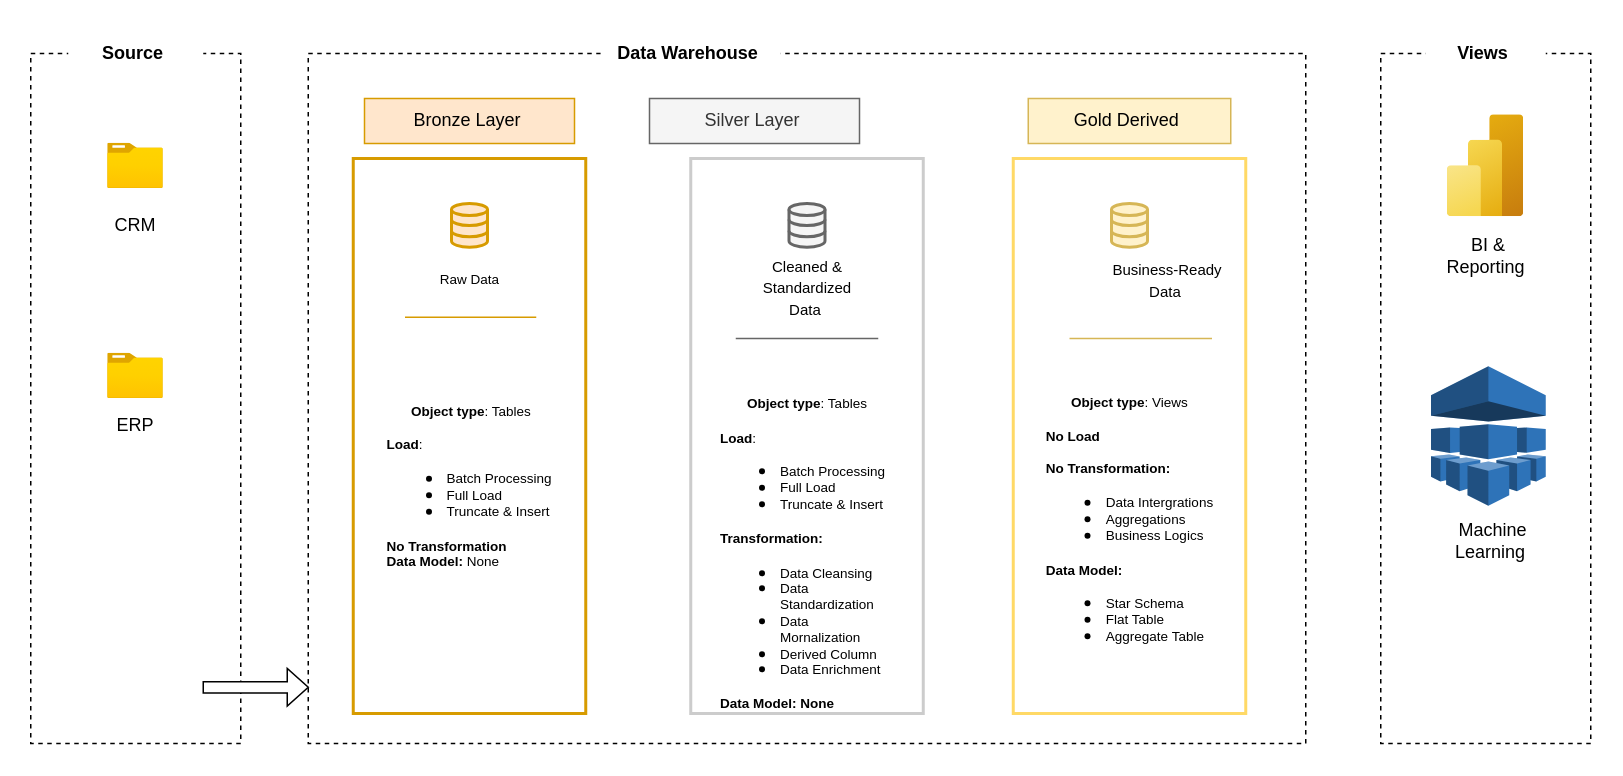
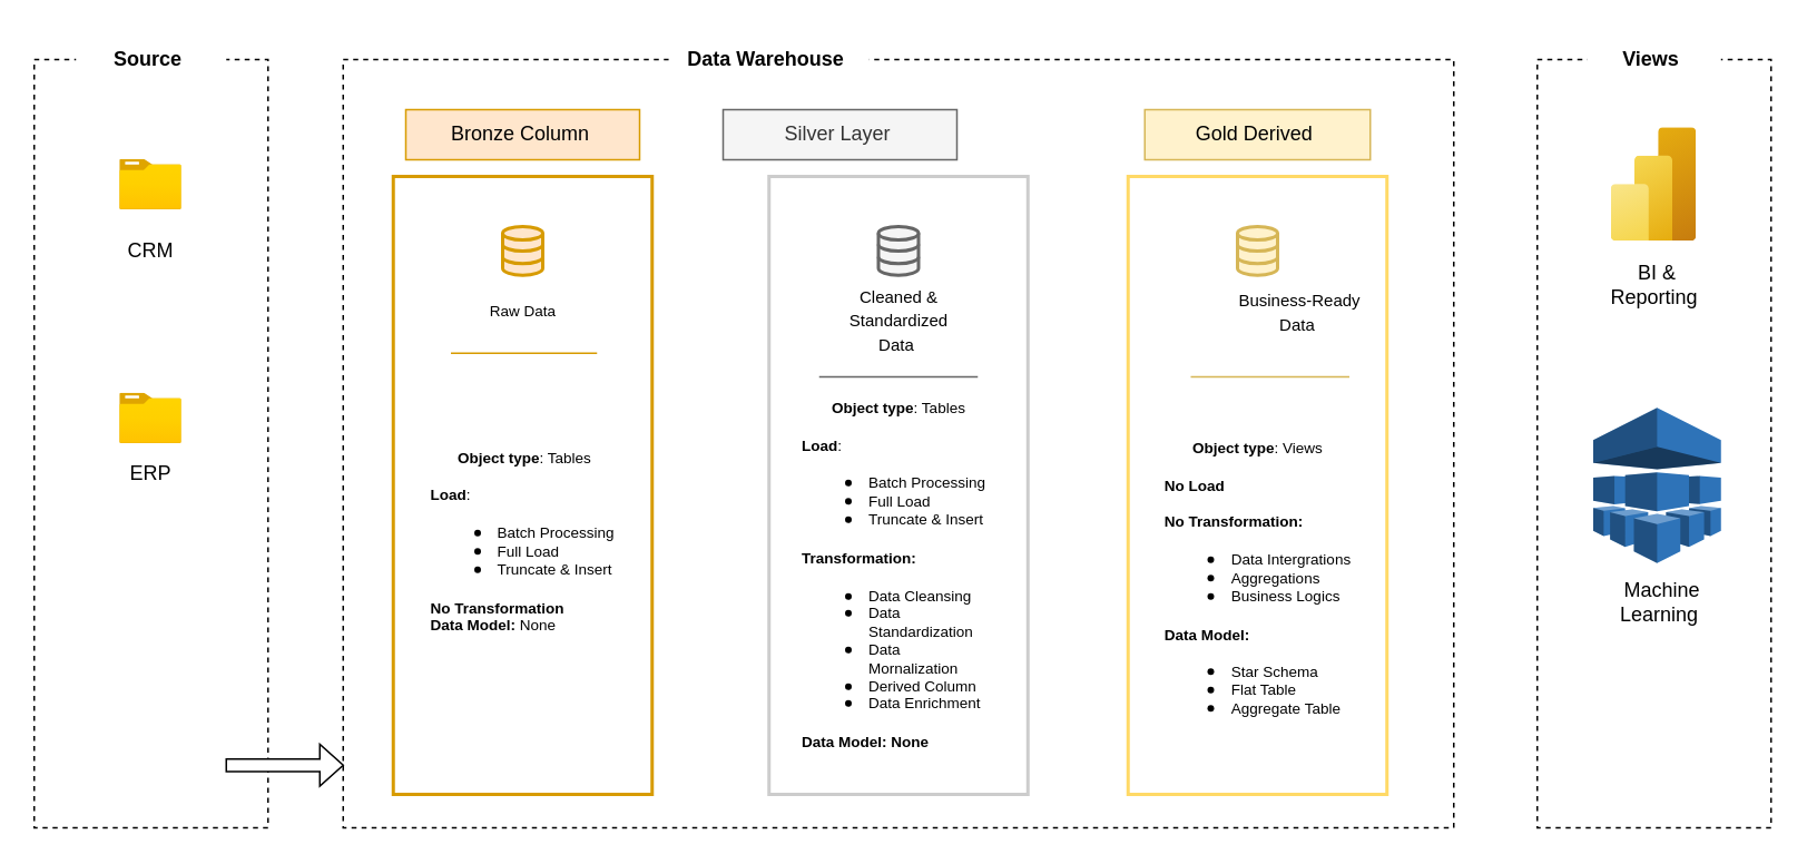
  <mxCell id="0" />
  <mxCell id="1" parent="0" />
  <mxCell id="2" value="&lt;div&gt;&lt;br&gt;&lt;/div&gt;&lt;div&gt;&lt;br&gt;&lt;/div&gt;" style="text;html=1;align=center;verticalAlign=middle;whiteSpace=wrap;rounded=0;strokeColor=default;dashed=1;" vertex="1" parent="1"><mxGeometry x="20" y="35" width="140" height="460" as="geometry" /></mxCell>
  <mxCell id="3" value="Source&amp;nbsp;" style="rounded=0;whiteSpace=wrap;html=1;gradientColor=none;fillColor=default;strokeColor=none;fontStyle=1" vertex="1" parent="1"><mxGeometry x="45" y="20" width="90" height="30" as="geometry" /></mxCell>
  <mxCell id="4" value="&lt;div&gt;&lt;br&gt;&lt;/div&gt;&lt;div&gt;&lt;br&gt;&lt;/div&gt;" style="text;html=1;align=center;verticalAlign=middle;whiteSpace=wrap;rounded=0;strokeColor=default;dashed=1;" vertex="1" parent="1"><mxGeometry x="205" y="35" width="665" height="460" as="geometry" /></mxCell>
  <mxCell id="5" value="Data Warehouse&amp;nbsp;" style="rounded=0;whiteSpace=wrap;html=1;strokeColor=none;fontStyle=1" vertex="1" parent="1"><mxGeometry x="400" y="25" width="120" height="20" as="geometry" /></mxCell>
  <mxCell id="6" value="&lt;div&gt;&lt;br&gt;&lt;/div&gt;&lt;div&gt;&lt;br&gt;&lt;/div&gt;" style="text;html=1;align=center;verticalAlign=middle;whiteSpace=wrap;rounded=0;strokeColor=#d79b00;fillColor=none;strokeWidth=2;" vertex="1" parent="1"><mxGeometry x="235" y="105" width="155" height="370" as="geometry" /></mxCell>
- <mxCell id="7" value="Bronze Layer&amp;nbsp;" style="rounded=0;whiteSpace=wrap;html=1;fillColor=#ffe6cc;strokeColor=#d79b00;" vertex="1" parent="1"><mxGeometry x="242.5" y="65" width="140" height="30" as="geometry" /></mxCell>
+ <mxCell id="7" value="Bronze Column&amp;nbsp;" style="rounded=0;whiteSpace=wrap;html=1;fillColor=#ffe6cc;strokeColor=#d79b00;" vertex="1" parent="1"><mxGeometry x="242.5" y="65" width="140" height="30" as="geometry" /></mxCell>
  <mxCell id="8" value="Silver Layer&amp;nbsp;" style="rounded=0;whiteSpace=wrap;html=1;fillColor=#f5f5f5;strokeColor=#666666;fontColor=#333333;" vertex="1" parent="1"><mxGeometry x="432.5" y="65" width="140" height="30" as="geometry" /></mxCell>
  <mxCell id="9" value="Gold Derived&amp;nbsp;" style="rounded=0;whiteSpace=wrap;html=1;fillColor=#fff2cc;strokeColor=#d6b656;" vertex="1" parent="1"><mxGeometry x="685" y="65" width="135" height="30" as="geometry" /></mxCell>
  <mxCell id="10" value="" style="image;aspect=fixed;html=1;points=[];align=center;fontSize=12;image=img/lib/azure2/general/Folder_Blank.svg;" vertex="1" parent="1"><mxGeometry x="71.44" y="95" width="37.11" height="30.12" as="geometry" /></mxCell>
  <mxCell id="11" value="" style="image;aspect=fixed;html=1;points=[];align=center;fontSize=12;image=img/lib/azure2/general/Folder_Blank.svg;" vertex="1" parent="1"><mxGeometry x="71.44" y="235" width="37.11" height="30.12" as="geometry" /></mxCell>
  <mxCell id="12" value="CRM" style="text;html=1;align=center;verticalAlign=middle;whiteSpace=wrap;rounded=0;" vertex="1" parent="1"><mxGeometry x="60" y="135" width="60" height="30" as="geometry" /></mxCell>
  <mxCell id="13" value="ERP&lt;div&gt;&lt;br&gt;&lt;/div&gt;" style="text;html=1;align=center;verticalAlign=middle;whiteSpace=wrap;rounded=0;" vertex="1" parent="1"><mxGeometry x="60" y="275" width="60" height="30" as="geometry" /></mxCell>
  <mxCell id="14" value="" style="shape=singleArrow;whiteSpace=wrap;html=1;" vertex="1" parent="1"><mxGeometry x="135" y="445" width="70" height="25" as="geometry" /></mxCell>
  <mxCell id="15" value="" style="html=1;verticalLabelPosition=bottom;align=center;labelBackgroundColor=#ffffff;verticalAlign=top;strokeWidth=2;strokeColor=#d79b00;shadow=0;dashed=0;shape=mxgraph.ios7.icons.data;fillColor=#ffe6cc;" vertex="1" parent="1"><mxGeometry x="300.5" y="135" width="24" height="29.1" as="geometry" /></mxCell>
  <mxCell id="16" value="" style="html=1;verticalLabelPosition=bottom;align=center;labelBackgroundColor=#ffffff;verticalAlign=top;strokeWidth=2;strokeColor=#d6b656;shadow=0;dashed=0;shape=mxgraph.ios7.icons.data;fillColor=#fff2cc;" vertex="1" parent="1"><mxGeometry x="740.5" y="135" width="24" height="29.1" as="geometry" /></mxCell>
  <mxCell id="17" value="" style="html=1;verticalLabelPosition=bottom;align=center;labelBackgroundColor=#ffffff;verticalAlign=top;strokeWidth=2;strokeColor=#666666;shadow=0;dashed=0;shape=mxgraph.ios7.icons.data;fillColor=#f5f5f5;fontColor=#333333;" vertex="1" parent="1"><mxGeometry x="525.5" y="135" width="24" height="29.1" as="geometry" /></mxCell>
  <mxCell id="18" value="&lt;font style=&quot;font-size: 9px;&quot;&gt;Raw Data&lt;/font&gt;" style="text;html=1;align=center;verticalAlign=middle;whiteSpace=wrap;rounded=0;" vertex="1" parent="1"><mxGeometry x="282.5" y="170" width="60" height="30" as="geometry" /></mxCell>
  <mxCell id="19" value="&lt;font style=&quot;font-size: 10px;&quot;&gt;Cleaned &amp;amp; Standardized Data&amp;nbsp;&lt;/font&gt;" style="text;html=1;align=center;verticalAlign=middle;whiteSpace=wrap;rounded=0;" vertex="1" parent="1"><mxGeometry x="498.5" y="170.9" width="78" height="40" as="geometry" /></mxCell>
  <mxCell id="20" value="&lt;font style=&quot;font-size: 10px;&quot;&gt;Business-Ready Data&amp;nbsp;&lt;/font&gt;" style="text;html=1;align=center;verticalAlign=middle;whiteSpace=wrap;rounded=0;" vertex="1" parent="1"><mxGeometry x="737.5" y="170.9" width="80" height="30.45" as="geometry" /></mxCell>
  <mxCell id="21" style="edgeStyle=orthogonalEdgeStyle;rounded=0;orthogonalLoop=1;jettySize=auto;html=1;exitX=0.5;exitY=1;exitDx=0;exitDy=0;" edge="1" parent="1" source="19" target="19"><mxGeometry relative="1" as="geometry" /></mxCell>
  <mxCell id="22" value="" style="verticalLabelPosition=bottom;shadow=0;dashed=0;align=center;html=1;verticalAlign=top;strokeWidth=1;shape=mxgraph.mockup.markup.line;strokeColor=#d79b00;fillColor=#ffe6cc;" vertex="1" parent="1"><mxGeometry x="269.5" y="200.9" width="87.5" height="20" as="geometry" /></mxCell>
  <mxCell id="23" value="" style="verticalLabelPosition=bottom;shadow=0;dashed=0;align=center;html=1;verticalAlign=top;strokeWidth=1;shape=mxgraph.mockup.markup.line;strokeColor=#666666;fillColor=#f5f5f5;fontColor=#333333;" vertex="1" parent="1"><mxGeometry x="490" y="215" width="95" height="20" as="geometry" /></mxCell>
  <mxCell id="24" value="" style="verticalLabelPosition=bottom;shadow=0;dashed=0;align=center;html=1;verticalAlign=top;strokeWidth=1;shape=mxgraph.mockup.markup.line;strokeColor=#d6b656;fillColor=#fff2cc;" vertex="1" parent="1"><mxGeometry x="712.5" y="215" width="95" height="20" as="geometry" /></mxCell>
  <mxCell id="25" value="&lt;div style=&quot;line-height: 90%;&quot;&gt;&lt;font style=&quot;font-size: 9px; line-height: 90%;&quot;&gt;&lt;b&gt;Object type&lt;/b&gt;: Tables&lt;/font&gt;&lt;div style=&quot;text-align: left;&quot;&gt;&lt;font style=&quot;font-size: 9px;&quot;&gt;&lt;br&gt;&lt;/font&gt;&lt;/div&gt;&lt;div style=&quot;text-align: left;&quot;&gt;&lt;font style=&quot;font-size: 9px; line-height: 90%;&quot;&gt;&lt;b&gt;Load&lt;/b&gt;:&lt;/font&gt;&lt;/div&gt;&lt;div style=&quot;text-align: left;&quot;&gt;&lt;ul&gt;&lt;li&gt;&lt;font style=&quot;font-size: 9px; line-height: 90%;&quot;&gt;Batch Processing&amp;nbsp;&lt;/font&gt;&lt;/li&gt;&lt;li&gt;&lt;font style=&quot;font-size: 9px; line-height: 90%;&quot;&gt;Full Load&lt;/font&gt;&lt;/li&gt;&lt;li&gt;&lt;font style=&quot;font-size: 9px; line-height: 90%;&quot;&gt;Truncate &amp;amp; Insert&lt;/font&gt;&lt;/li&gt;&lt;/ul&gt;&lt;span style=&quot;background-color: transparent; color: light-dark(rgb(0, 0, 0), rgb(255, 255, 255));&quot;&gt;&lt;font style=&quot;font-size: 9px; line-height: 90%;&quot;&gt;&lt;b&gt;No Transformation&lt;/b&gt;&lt;/font&gt;&lt;/span&gt;&lt;/div&gt;&lt;div style=&quot;text-align: left;&quot;&gt;&lt;span style=&quot;background-color: transparent; color: light-dark(rgb(0, 0, 0), rgb(255, 255, 255));&quot;&gt;&lt;font style=&quot;font-size: 9px; line-height: 90%;&quot;&gt;&lt;b&gt;Data Model:&lt;/b&gt; None&amp;nbsp; &amp;nbsp;&lt;/font&gt;&lt;/span&gt;&lt;/div&gt;&lt;/div&gt;" style="text;html=1;align=center;verticalAlign=middle;whiteSpace=wrap;rounded=0;spacing=2;spacingTop=0;" vertex="1" parent="1"><mxGeometry x="254.5" y="220.9" width="117.5" height="204.1" as="geometry" /></mxCell>
  <mxCell id="26" value="&lt;div&gt;&lt;br&gt;&lt;/div&gt;&lt;div&gt;&lt;br&gt;&lt;/div&gt;" style="text;html=1;align=center;verticalAlign=middle;whiteSpace=wrap;rounded=0;strokeColor=#CCCCCC;fillColor=none;strokeWidth=2;fontColor=#333333;" vertex="1" parent="1"><mxGeometry x="460" y="105" width="155" height="370" as="geometry" /></mxCell>
  <mxCell id="27" value="&lt;div&gt;&lt;br&gt;&lt;/div&gt;&lt;div&gt;&lt;br&gt;&lt;/div&gt;" style="text;html=1;align=center;verticalAlign=middle;whiteSpace=wrap;rounded=0;strokeColor=#FFD966;fillColor=none;strokeWidth=2;" vertex="1" parent="1"><mxGeometry x="675" y="105" width="155" height="370" as="geometry" /></mxCell>
- <mxCell id="28" value="&lt;div style=&quot;line-height: 90%;&quot;&gt;&lt;font style=&quot;line-height: 90%; font-size: 9px;&quot;&gt;&lt;b&gt;Object type&lt;/b&gt;: Tables&lt;/font&gt;&lt;div style=&quot;text-align: left;&quot;&gt;&lt;font style=&quot;font-size: 9px;&quot;&gt;&lt;br&gt;&lt;/font&gt;&lt;/div&gt;&lt;div style=&quot;text-align: left;&quot;&gt;&lt;font style=&quot;line-height: 90%; font-size: 9px;&quot;&gt;&lt;b&gt;Load&lt;/b&gt;:&lt;/font&gt;&lt;/div&gt;&lt;div style=&quot;text-align: left;&quot;&gt;&lt;ul&gt;&lt;li&gt;&lt;font style=&quot;line-height: 90%; font-size: 9px;&quot;&gt;Batch Processing&amp;nbsp;&lt;/font&gt;&lt;/li&gt;&lt;li&gt;&lt;font style=&quot;line-height: 90%; font-size: 9px;&quot;&gt;Full Load&lt;/font&gt;&lt;/li&gt;&lt;li&gt;&lt;font style=&quot;line-height: 90%; font-size: 9px;&quot;&gt;Truncate &amp;amp; Insert&lt;/font&gt;&lt;/li&gt;&lt;/ul&gt;&lt;span style=&quot;background-color: transparent; color: light-dark(rgb(0, 0, 0), rgb(255, 255, 255));&quot;&gt;&lt;font style=&quot;line-height: 90%; font-size: 9px;&quot;&gt;&lt;b&gt;Transformation:&lt;/b&gt;&lt;/font&gt;&lt;/span&gt;&lt;/div&gt;&lt;div style=&quot;text-align: left;&quot;&gt;&lt;ul&gt;&lt;li&gt;&lt;span style=&quot;background-color: transparent; color: light-dark(rgb(0, 0, 0), rgb(255, 255, 255));&quot;&gt;&lt;font style=&quot;line-height: 90%; font-size: 9px;&quot;&gt;Data Cleansing&amp;nbsp;&lt;/font&gt;&lt;/span&gt;&lt;/li&gt;&lt;li&gt;&lt;span style=&quot;background-color: transparent; color: light-dark(rgb(0, 0, 0), rgb(255, 255, 255));&quot;&gt;&lt;font style=&quot;line-height: 90%; font-size: 9px;&quot;&gt;Data Standardization&lt;/font&gt;&lt;/span&gt;&lt;/li&gt;&lt;li&gt;&lt;span style=&quot;background-color: transparent; color: light-dark(rgb(0, 0, 0), rgb(255, 255, 255));&quot;&gt;&lt;font style=&quot;line-height: 90%; font-size: 9px;&quot;&gt;Data Mornalization&amp;nbsp;&lt;/font&gt;&lt;/span&gt;&lt;/li&gt;&lt;li&gt;&lt;span style=&quot;background-color: transparent; color: light-dark(rgb(0, 0, 0), rgb(255, 255, 255));&quot;&gt;&lt;font style=&quot;line-height: 90%; font-size: 9px;&quot;&gt;Derived Column&amp;nbsp;&lt;/font&gt;&lt;/span&gt;&lt;/li&gt;&lt;li&gt;&lt;span style=&quot;background-color: transparent; color: light-dark(rgb(0, 0, 0), rgb(255, 255, 255));&quot;&gt;&lt;font style=&quot;line-height: 90%; font-size: 9px;&quot;&gt;Data Enrichment&amp;nbsp;&lt;/font&gt;&lt;/span&gt;&lt;/li&gt;&lt;/ul&gt;&lt;font style=&quot;line-height: 90%; font-size: 9px;&quot;&gt;&lt;b&gt;Data Model: None&amp;nbsp;&lt;/b&gt;&lt;/font&gt;&lt;/div&gt;&lt;/div&gt;" style="text;html=1;align=center;verticalAlign=middle;whiteSpace=wrap;rounded=0;spacing=2;spacingTop=0;" vertex="1" parent="1"><mxGeometry x="478.75" y="265.9" width="117.5" height="204.1" as="geometry" /></mxCell>
+ <mxCell id="28" value="&lt;div style=&quot;line-height: 90%;&quot;&gt;&lt;font style=&quot;line-height: 90%; font-size: 9px;&quot;&gt;&lt;b&gt;Object type&lt;/b&gt;: Tables&lt;/font&gt;&lt;div style=&quot;text-align: left;&quot;&gt;&lt;font style=&quot;font-size: 9px;&quot;&gt;&lt;br&gt;&lt;/font&gt;&lt;/div&gt;&lt;div style=&quot;text-align: left;&quot;&gt;&lt;font style=&quot;line-height: 90%; font-size: 9px;&quot;&gt;&lt;b&gt;Load&lt;/b&gt;:&lt;/font&gt;&lt;/div&gt;&lt;div style=&quot;text-align: left;&quot;&gt;&lt;ul&gt;&lt;li&gt;&lt;font style=&quot;line-height: 90%; font-size: 9px;&quot;&gt;Batch Processing&amp;nbsp;&lt;/font&gt;&lt;/li&gt;&lt;li&gt;&lt;font style=&quot;line-height: 90%; font-size: 9px;&quot;&gt;Full Load&lt;/font&gt;&lt;/li&gt;&lt;li&gt;&lt;font style=&quot;line-height: 90%; font-size: 9px;&quot;&gt;Truncate &amp;amp; Insert&lt;/font&gt;&lt;/li&gt;&lt;/ul&gt;&lt;span style=&quot;background-color: transparent; color: light-dark(rgb(0, 0, 0), rgb(255, 255, 255));&quot;&gt;&lt;font style=&quot;line-height: 90%; font-size: 9px;&quot;&gt;&lt;b&gt;Transformation:&lt;/b&gt;&lt;/font&gt;&lt;/span&gt;&lt;/div&gt;&lt;div style=&quot;text-align: left;&quot;&gt;&lt;ul&gt;&lt;li&gt;&lt;span style=&quot;background-color: transparent; color: light-dark(rgb(0, 0, 0), rgb(255, 255, 255));&quot;&gt;&lt;font style=&quot;line-height: 90%; font-size: 9px;&quot;&gt;Data Cleansing&amp;nbsp;&lt;/font&gt;&lt;/span&gt;&lt;/li&gt;&lt;li&gt;&lt;span style=&quot;background-color: transparent; color: light-dark(rgb(0, 0, 0), rgb(255, 255, 255));&quot;&gt;&lt;font style=&quot;line-height: 90%; font-size: 9px;&quot;&gt;Data Standardization&lt;/font&gt;&lt;/span&gt;&lt;/li&gt;&lt;li&gt;&lt;span style=&quot;background-color: transparent; color: light-dark(rgb(0, 0, 0), rgb(255, 255, 255));&quot;&gt;&lt;font style=&quot;line-height: 90%; font-size: 9px;&quot;&gt;Data Mornalization&amp;nbsp;&lt;/font&gt;&lt;/span&gt;&lt;/li&gt;&lt;li&gt;&lt;span style=&quot;background-color: transparent; color: light-dark(rgb(0, 0, 0), rgb(255, 255, 255));&quot;&gt;&lt;font style=&quot;line-height: 90%; font-size: 9px;&quot;&gt;Derived Column&amp;nbsp;&lt;/font&gt;&lt;/span&gt;&lt;/li&gt;&lt;li&gt;&lt;span style=&quot;background-color: transparent; color: light-dark(rgb(0, 0, 0), rgb(255, 255, 255));&quot;&gt;&lt;font style=&quot;line-height: 90%; font-size: 9px;&quot;&gt;Data Enrichment&amp;nbsp;&lt;/font&gt;&lt;/span&gt;&lt;/li&gt;&lt;/ul&gt;&lt;font style=&quot;line-height: 90%; font-size: 9px;&quot;&gt;&lt;b&gt;Data Model: None&amp;nbsp;&lt;/b&gt;&lt;/font&gt;&lt;/div&gt;&lt;/div&gt;" style="text;html=1;align=center;verticalAlign=middle;whiteSpace=wrap;rounded=0;spacing=2;spacingTop=0;" vertex="1" parent="1"><mxGeometry x="478.75" y="240.9" width="117.5" height="204.1" as="geometry" /></mxCell>
  <mxCell id="29" value="&lt;div style=&quot;line-height: 90%;&quot;&gt;&lt;font style=&quot;line-height: 90%; font-size: 9px;&quot;&gt;&lt;b&gt;Object type&lt;/b&gt;: Views&lt;/font&gt;&lt;div style=&quot;text-align: left;&quot;&gt;&lt;font style=&quot;font-size: 9px;&quot;&gt;&lt;br&gt;&lt;/font&gt;&lt;/div&gt;&lt;div style=&quot;text-align: left;&quot;&gt;&lt;font style=&quot;line-height: 90%; font-size: 9px;&quot;&gt;&lt;b&gt;No Load&lt;/b&gt;&lt;/font&gt;&lt;/div&gt;&lt;div style=&quot;text-align: left;&quot;&gt;&lt;font style=&quot;line-height: 90%; font-size: 9px;&quot;&gt;&lt;b&gt;&lt;br&gt;&lt;/b&gt;&lt;/font&gt;&lt;/div&gt;&lt;div style=&quot;text-align: left;&quot;&gt;&lt;span style=&quot;background-color: transparent; color: light-dark(rgb(0, 0, 0), rgb(255, 255, 255));&quot;&gt;&lt;font style=&quot;line-height: 90%; font-size: 9px;&quot;&gt;&lt;b&gt;No Transformation:&lt;/b&gt;&lt;/font&gt;&lt;/span&gt;&lt;/div&gt;&lt;div style=&quot;text-align: left;&quot;&gt;&lt;ul&gt;&lt;li&gt;&lt;span style=&quot;background-color: transparent; color: light-dark(rgb(0, 0, 0), rgb(255, 255, 255));&quot;&gt;&lt;font style=&quot;line-height: 90%; font-size: 9px;&quot;&gt;Data Intergrations&lt;br&gt;&lt;/font&gt;&lt;/span&gt;&lt;/li&gt;&lt;li&gt;&lt;span style=&quot;background-color: transparent; color: light-dark(rgb(0, 0, 0), rgb(255, 255, 255));&quot;&gt;&lt;font style=&quot;line-height: 90%; font-size: 9px;&quot;&gt;Aggregations&lt;/font&gt;&lt;/span&gt;&lt;/li&gt;&lt;li&gt;&lt;span style=&quot;background-color: transparent; color: light-dark(rgb(0, 0, 0), rgb(255, 255, 255));&quot;&gt;&lt;font style=&quot;line-height: 90%; font-size: 9px;&quot;&gt;Business Logics&amp;nbsp;&lt;/font&gt;&lt;/span&gt;&lt;/li&gt;&lt;/ul&gt;&lt;font style=&quot;line-height: 90%; font-size: 9px;&quot;&gt;&lt;b&gt;Data Model:&amp;nbsp;&lt;/b&gt;&lt;/font&gt;&lt;/div&gt;&lt;div style=&quot;text-align: left;&quot;&gt;&lt;ul&gt;&lt;li&gt;&lt;font style=&quot;line-height: 90%; font-size: 9px;&quot;&gt;Star Schema&amp;nbsp;&lt;/font&gt;&lt;/li&gt;&lt;li&gt;&lt;font style=&quot;line-height: 90%; font-size: 9px;&quot;&gt;Flat Table&amp;nbsp;&lt;/font&gt;&lt;/li&gt;&lt;li&gt;&lt;font style=&quot;line-height: 90%; font-size: 9px;&quot;&gt;Aggregate Table&amp;nbsp;&lt;/font&gt;&lt;/li&gt;&lt;/ul&gt;&lt;/div&gt;&lt;/div&gt;" style="text;html=1;align=center;verticalAlign=middle;whiteSpace=wrap;rounded=0;spacing=2;spacingTop=0;" vertex="1" parent="1"><mxGeometry x="692.5" y="240.9" width="120" height="220" as="geometry" /></mxCell>
  <mxCell id="30" value="&lt;div&gt;&lt;br&gt;&lt;/div&gt;&lt;div&gt;&lt;br&gt;&lt;/div&gt;" style="text;html=1;align=center;verticalAlign=middle;whiteSpace=wrap;rounded=0;strokeColor=default;dashed=1;" vertex="1" parent="1"><mxGeometry x="920" y="35" width="140" height="460" as="geometry" /></mxCell>
  <mxCell id="31" value="Views&amp;nbsp;" style="text;html=1;align=center;verticalAlign=middle;whiteSpace=wrap;rounded=0;fillColor=default;fontStyle=1" vertex="1" parent="1"><mxGeometry x="950" y="20" width="80" height="30" as="geometry" /></mxCell>
  <mxCell id="32" value="" style="outlineConnect=0;dashed=0;verticalLabelPosition=bottom;verticalAlign=top;align=center;html=1;shape=mxgraph.aws3.machine_learning;fillColor=#2E73B8;gradientColor=none;" vertex="1" parent="1"><mxGeometry x="953.5" y="243.5" width="76.5" height="93" as="geometry" /></mxCell>
  <mxCell id="33" value="" style="image;aspect=fixed;html=1;points=[];align=center;fontSize=12;image=img/lib/azure2/analytics/Power_BI_Embedded.svg;" vertex="1" parent="1"><mxGeometry x="964.5" y="76.06" width="51" height="68" as="geometry" /></mxCell>
  <mxCell id="34" value="BI &amp;amp; Reporting&amp;nbsp;" style="text;html=1;align=center;verticalAlign=middle;whiteSpace=wrap;rounded=0;" vertex="1" parent="1"><mxGeometry x="961.75" y="155" width="60" height="30" as="geometry" /></mxCell>
  <mxCell id="35" value="Machine Learning&amp;nbsp;" style="text;html=1;align=center;verticalAlign=middle;whiteSpace=wrap;rounded=0;" vertex="1" parent="1"><mxGeometry x="964.5" y="345" width="60" height="30" as="geometry" /></mxCell>
